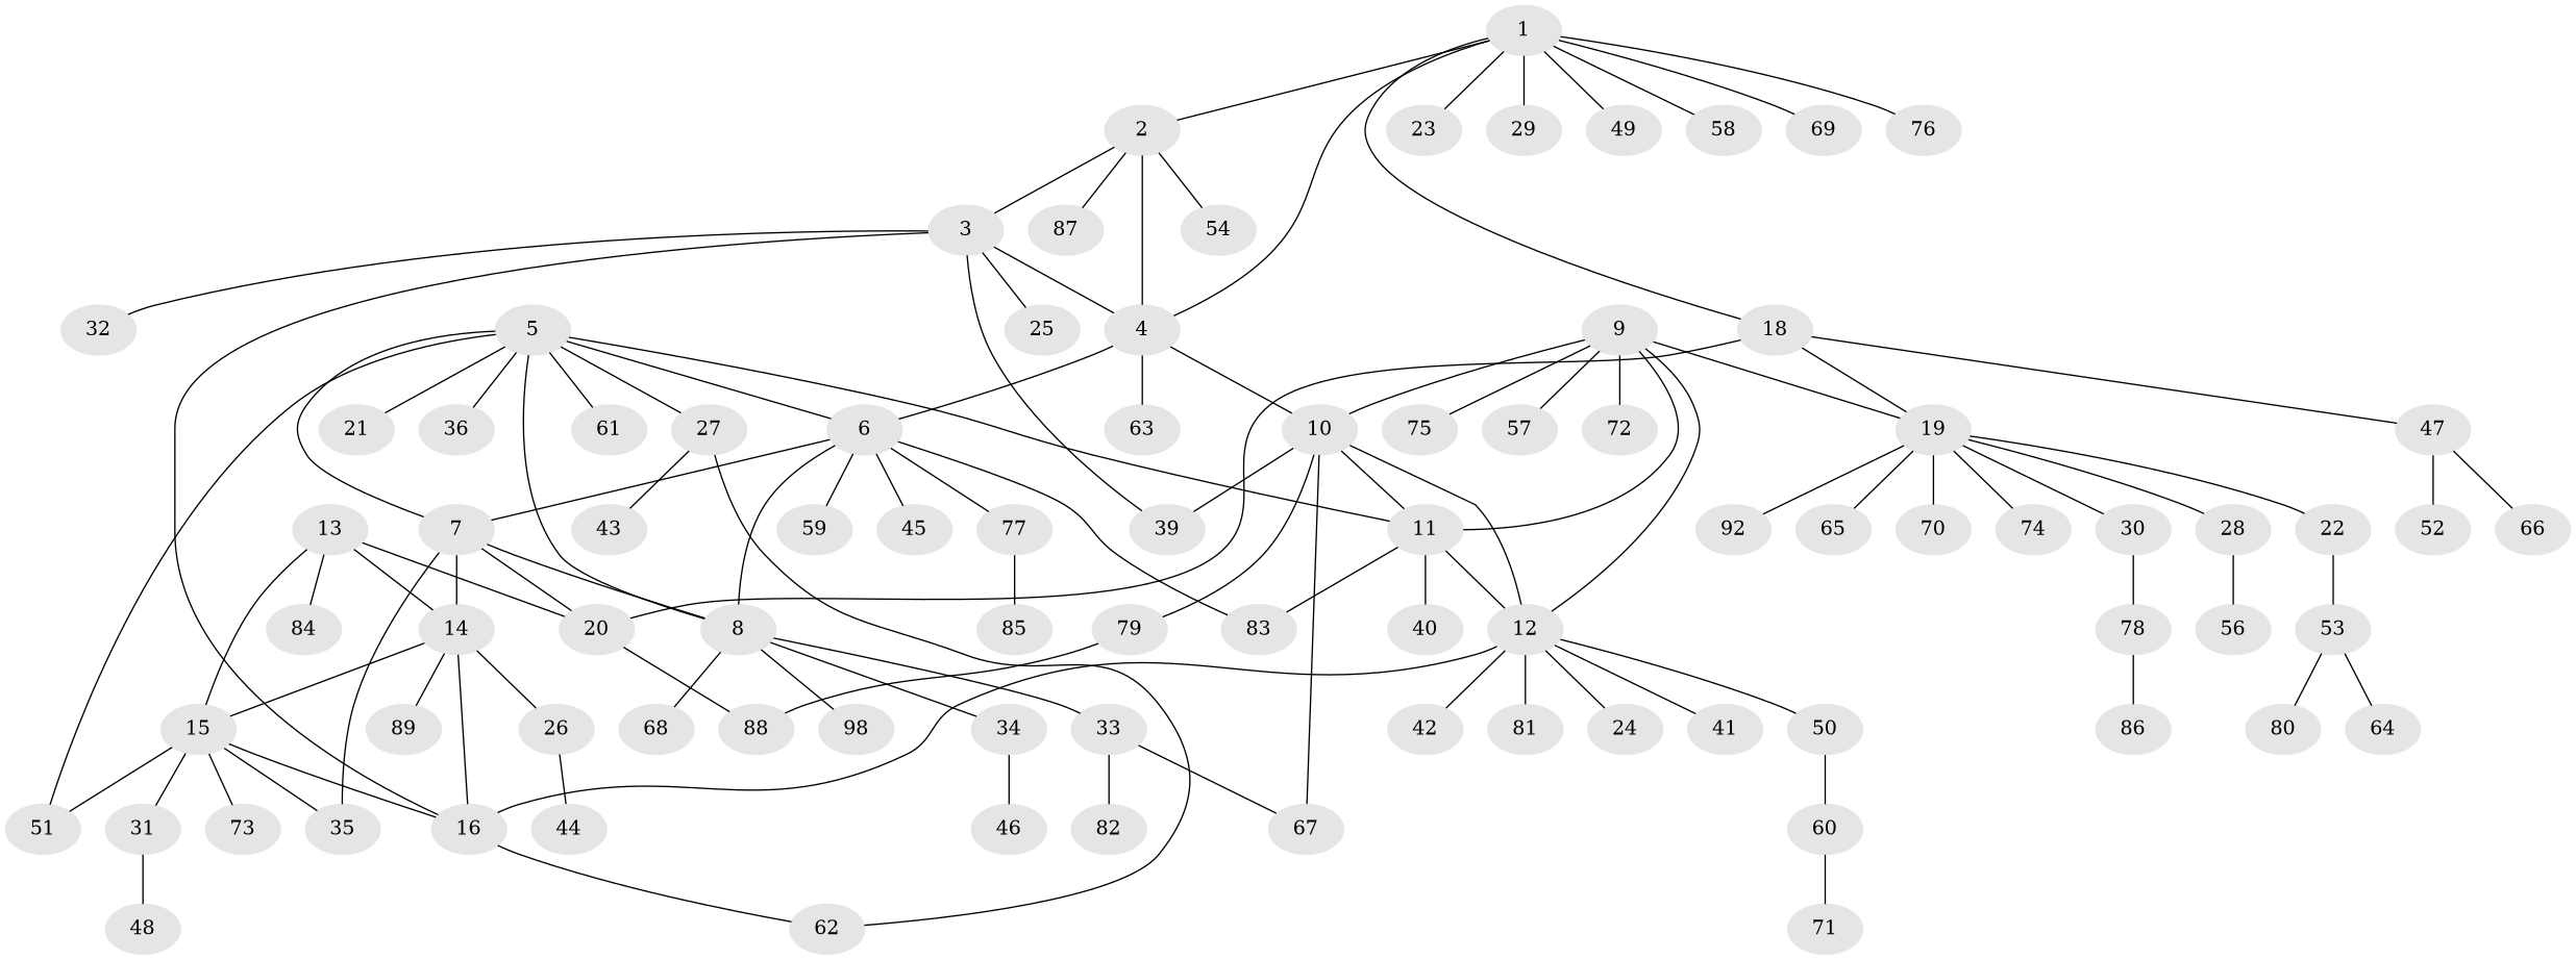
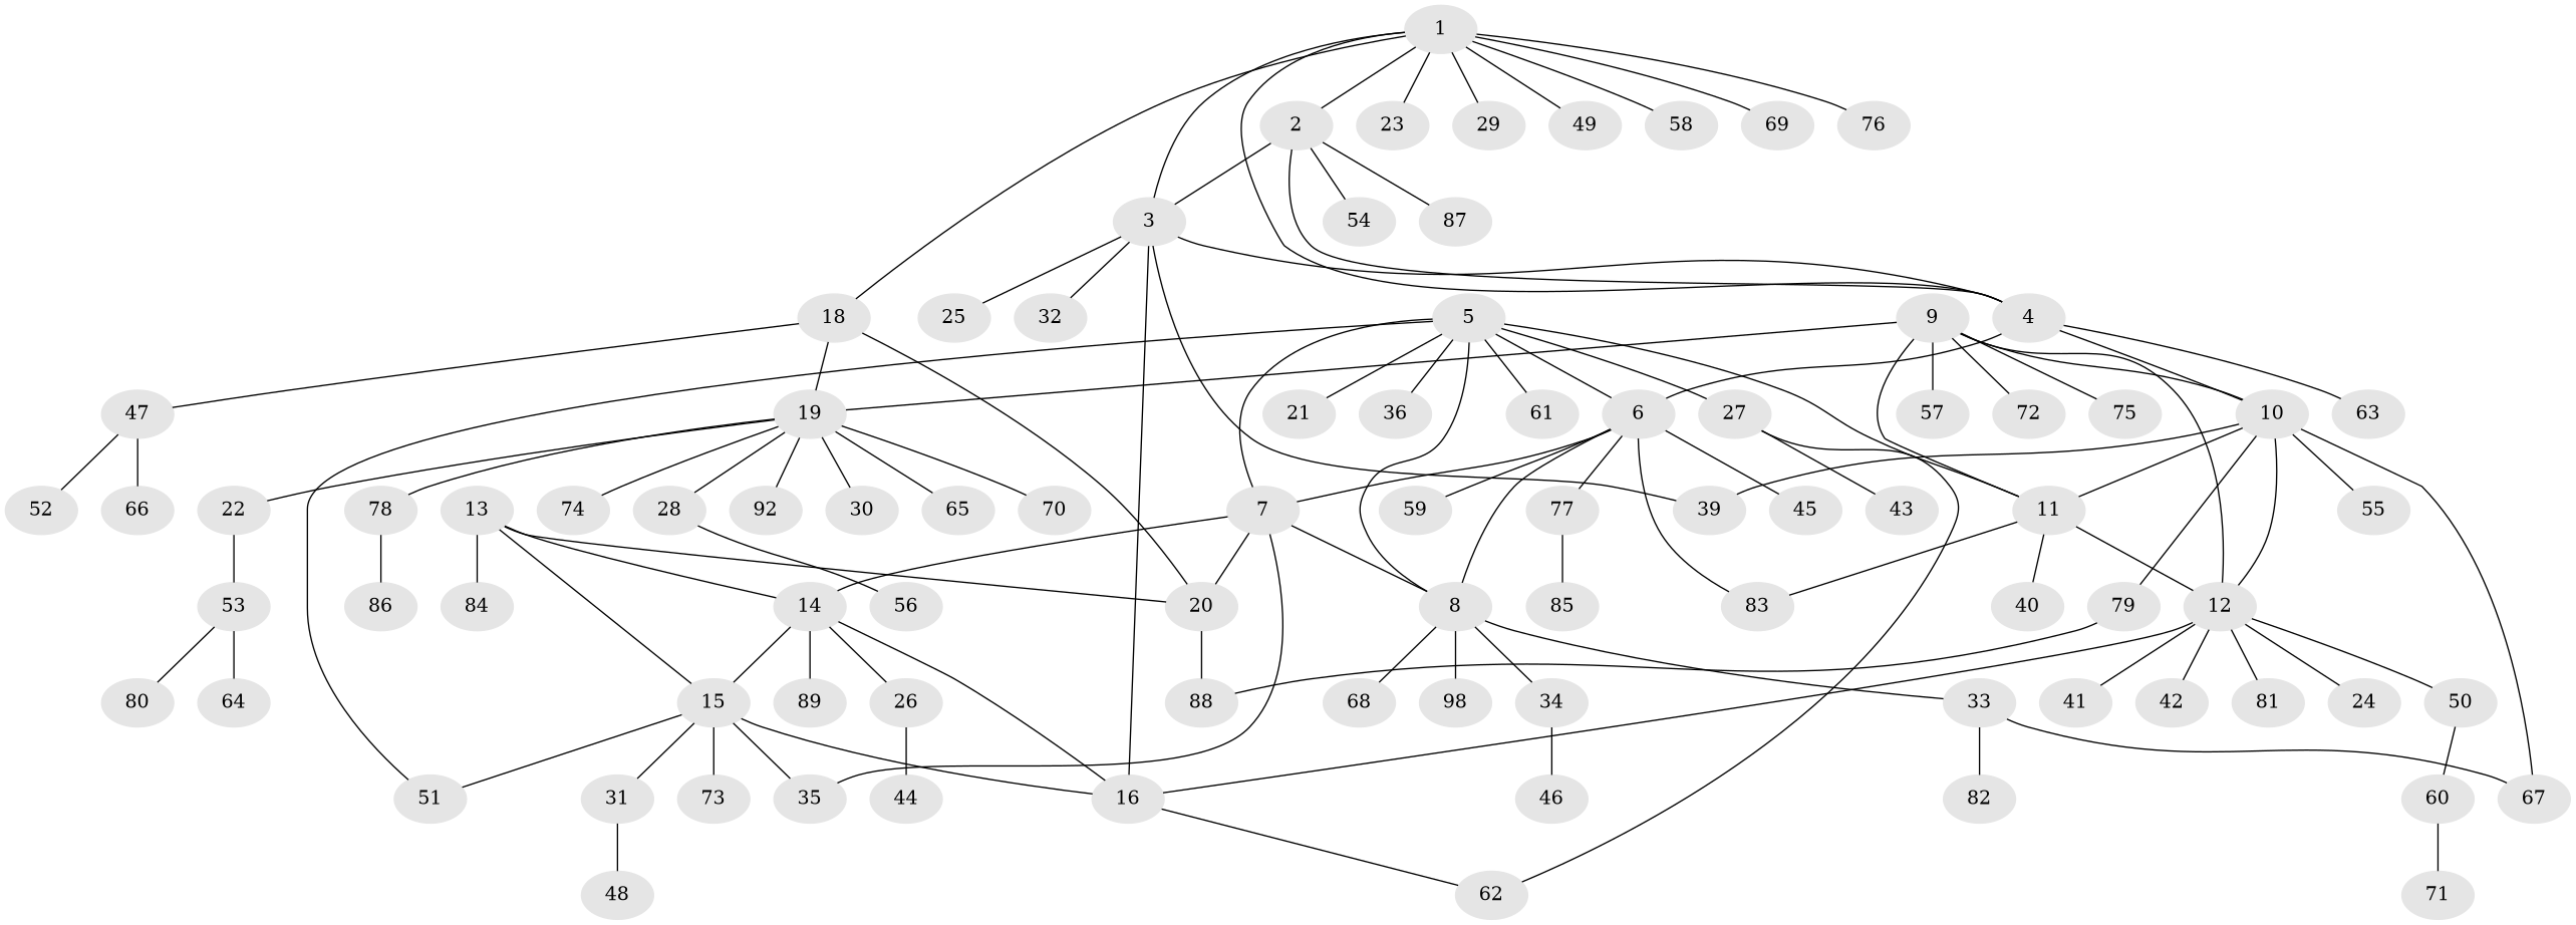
  graph {
    node [color=gray90 style=filled]
    1
    2
    3
    4
    18
    23
    29
    49
    58
    69
    76
    54
    87
    16
    25
    32
    39
    6
    10
    63
    20
    19
    47
    62
    7
    8
    45
    59
    77
    83
    11
    12
+   55
    67
    79
    5
    21
    27
    36
    51
    61
    14
    35
    33
    34
    n46 [label=98]
    68
    40
    43
    85
    15
    26
    89
    88
    82
    46
    9
    57
    72
    75
    24
    41
    42
    50
    81
    22
    28
    30
    65
    70
    74
    78
    n73 [label=92]
    60
    13
    84
    31
    73
    44
    48
    52
    66
    53
    56
    86
    64
    80
    71
    1 -- 2
+   1 -- 3
    1 -- 4
    1 -- 18
    1 -- 23
    1 -- 29
    1 -- 49
    1 -- 58
    1 -- 69
    1 -- 76
    2 -- 3
    2 -- 4
    2 -- 54
    2 -- 87
    3 -- 4
    3 -- 16
    3 -- 25
    3 -- 32
    3 -- 39
    4 -- 6
    4 -- 10
    4 -- 63
    18 -- 20
    18 -- 19
    18 -- 47
    16 -- 62
    6 -- 7
    6 -- 8
    6 -- 45
    6 -- 59
    6 -- 77
    6 -- 83
    10 -- 39
    10 -- 11
    10 -- 12
+   10 -- 55
    10 -- 67
    10 -- 79
    20 -- 88
    19 -- 22
    19 -- 28
    19 -- 30
    19 -- 65
    19 -- 70
    19 -- 74
-   30 -- 78
+   19 -- 78
    19 -- n73
    47 -- 52
    47 -- 66
    7 -- 20
    7 -- 8
    7 -- 14
    7 -- 35
    8 -- 33
    8 -- 34
    8 -- n46
    8 -- 68
    77 -- 85
    11 -- 83
    11 -- 12
    11 -- 40
    12 -- 16
    12 -- 24
    12 -- 41
    12 -- 42
    12 -- 50
    12 -- 81
    79 -- 88
    5 -- 6
    5 -- 7
    5 -- 8
    5 -- 11
    5 -- 21
    5 -- 27
    5 -- 36
    5 -- 51
    5 -- 61
    27 -- 62
    27 -- 43
    14 -- 16
    14 -- 15
    14 -- 26
    14 -- 89
    33 -- 67
    33 -- 82
    34 -- 46
    15 -- 16
    15 -- 51
    15 -- 35
    15 -- 31
    15 -- 73
    26 -- 44
    9 -- 10
    9 -- 19
    9 -- 11
    9 -- 12
    9 -- 57
    9 -- 72
    9 -- 75
    50 -- 60
    22 -- 53
    28 -- 56
    78 -- 86
    60 -- 71
    13 -- 20
    13 -- 14
    13 -- 15
    13 -- 84
    31 -- 48
    53 -- 64
    53 -- 80
  }
